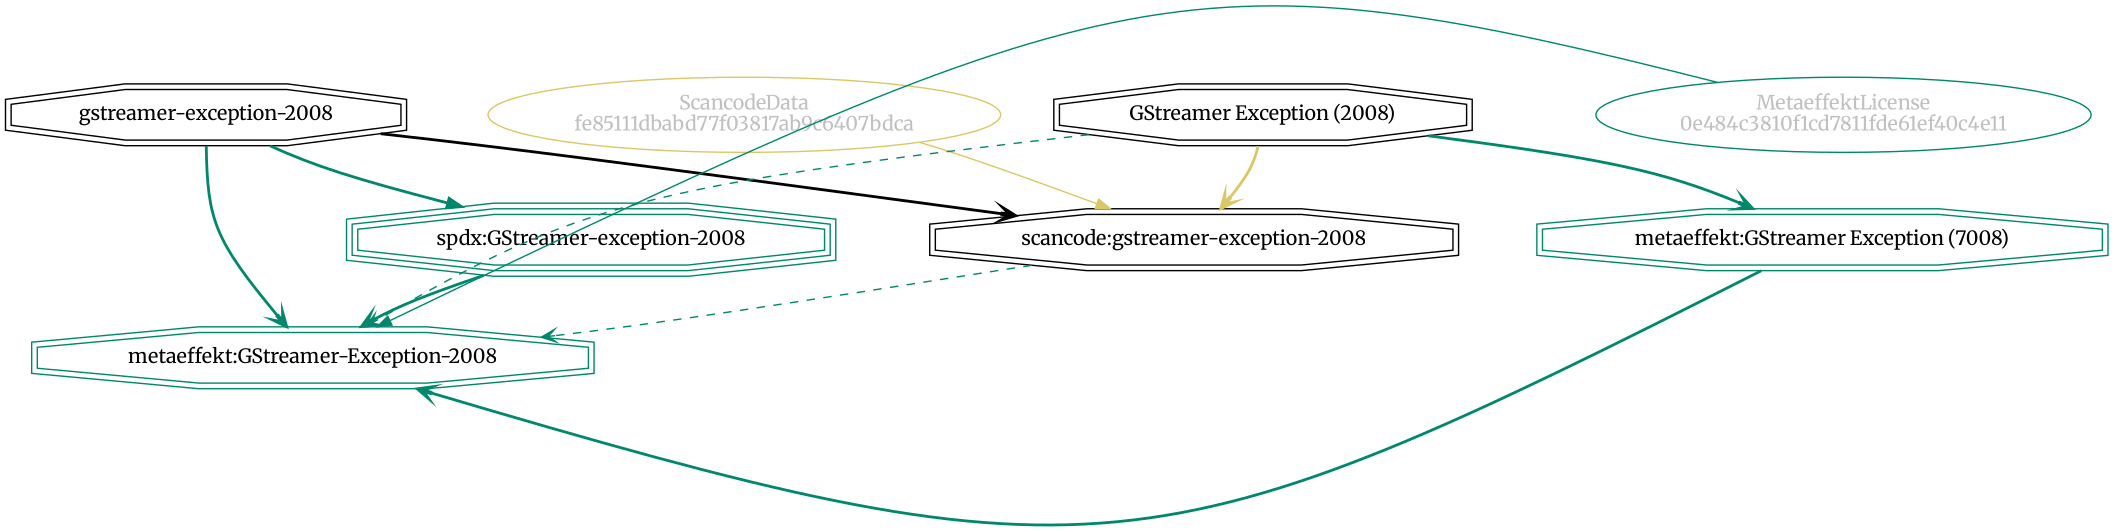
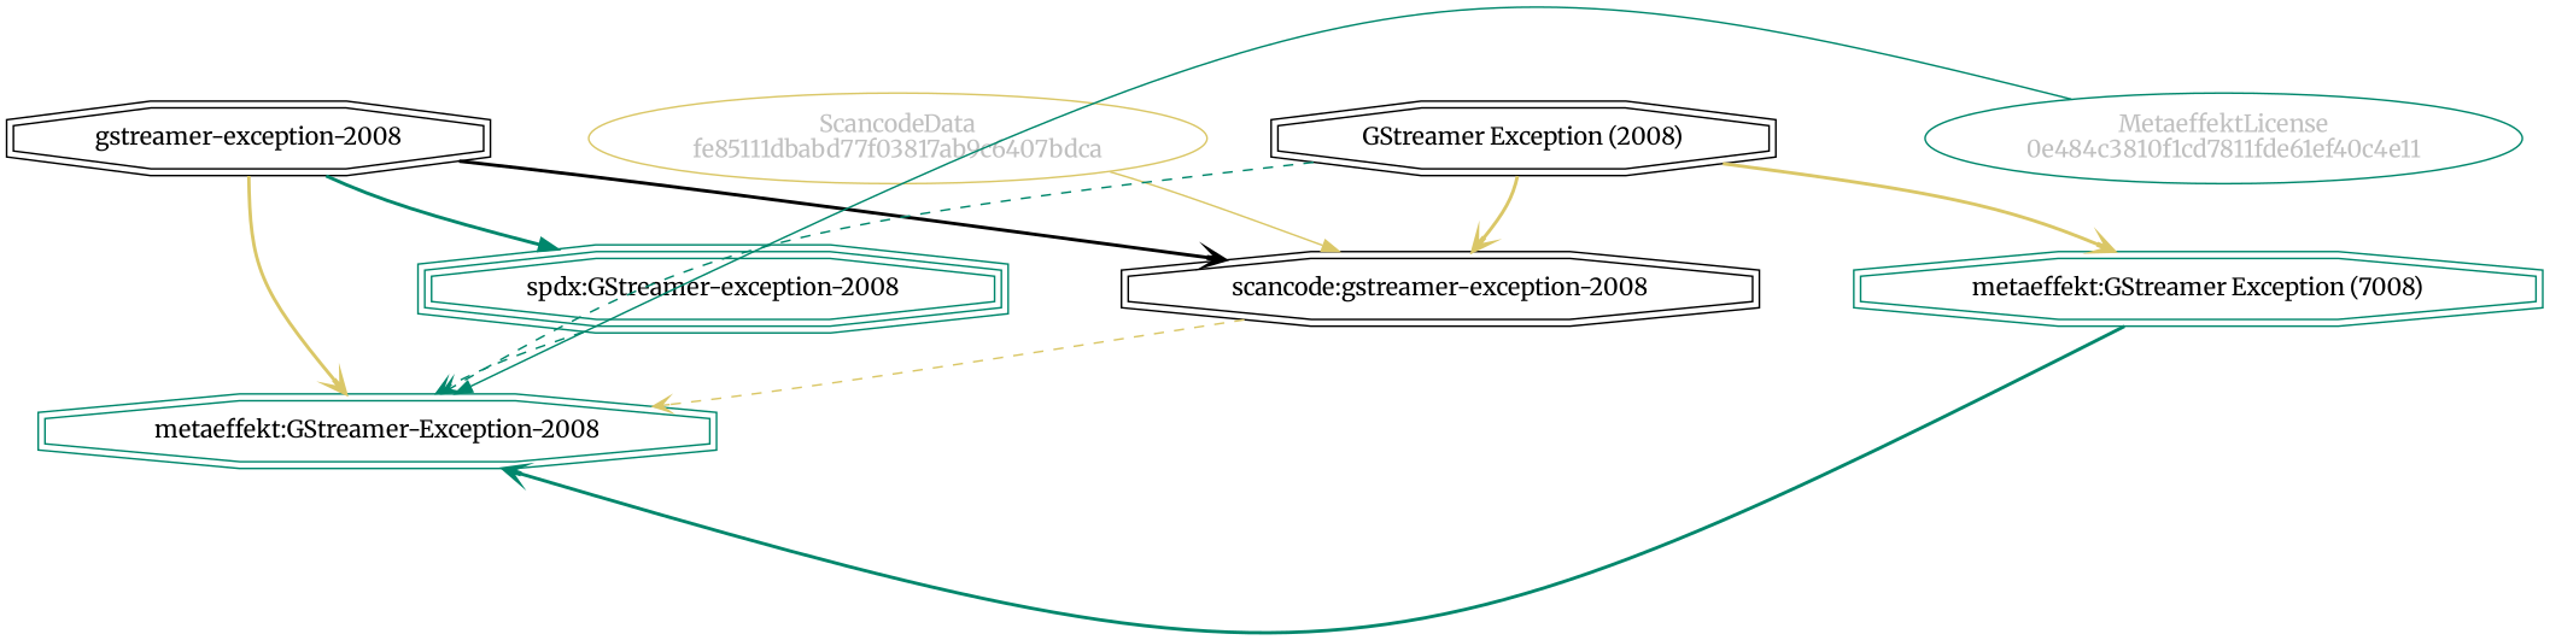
  strict digraph {
    fontname=Merriweather
    splines=curved
    node [color="#00876c" fontname=Merriweather shape=doubleoctagon]
    edge [color="#00876c" fontname=Merriweather weight=0.7 arrowhead=vee style=bold]
    n1 [color="#dac767" fillcolor="beige;1" fontcolor=gray label="ScancodeData\nfe85111dbabd77f03817ab9c6407bdca" shape=ellipse]
    n2 [label="scancode:gstreamer-exception-2008" color=""]
    n3 [label="metaeffekt:GStreamer-Exception-2008"]
    n4 [label="gstreamer-exception-2008" color=""]
    n5 [label="spdx:GStreamer-exception-2008" shape=tripleoctagon]
    n6 [label="GStreamer Exception (2008)" color=""]
    n7 [label="metaeffekt:GStreamer Exception (7008)"]
    n8 [fillcolor="beige;1" fontcolor=gray label="MetaeffektLicense\n0e484c3810f1cd7811fde61ef40c4e11" shape=ellipse]
    n1 -> n2 [color="#dac767" weight=0.5 arrowhead="" style=""]
-   n2 -> n3 [style=dashed weight=0.5]
+   n2 -> n3 [color="#dac767" style=dashed weight=0.5]
    n4 -> n2 [color=""]
-   n4 -> n3
+   n4 -> n3 [color="#dac767"]
    n4 -> n5 [arrowhead=normal]
-   n5 -> n3
+   n5 -> n3 [style=dashed]
    n6 -> n2 [color="#dac767"]
    n6 -> n3 [style=dashed weight=0.5]
-   n6 -> n7
+   n6 -> n7 [color="#dac767"]
    n7 -> n3
    n8 -> n3 [weight=0.5 arrowhead="" style=""]
  }
